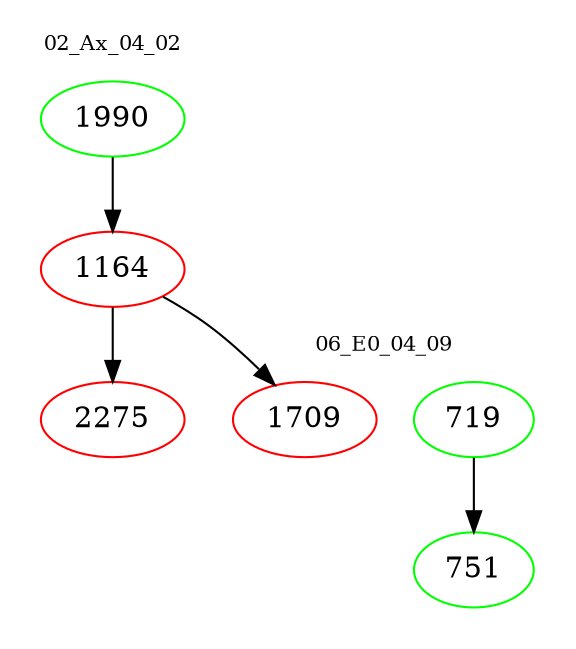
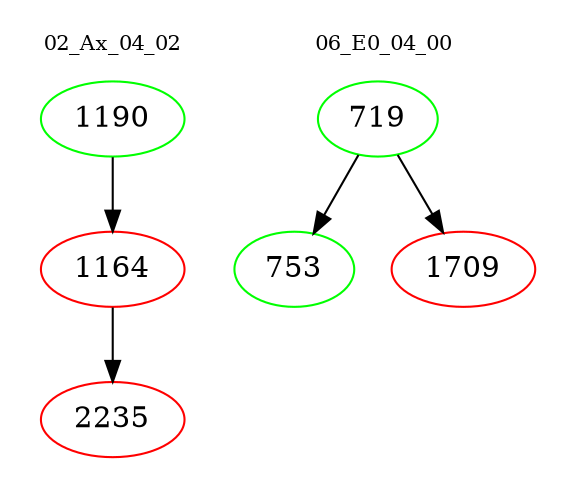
  digraph {
    node [color=red]
    edge [color=black]
    n1 [label=1164]
-   n2 [color=green label=1990]
-   n3 [label=2275]
+   n2 [color=green label=1190]
+   n3 [label=2235]
    n4 [color=green label=719]
-   n5 [color=green label=751]
+   n5 [color=green label=753]
    n6 [label=1709]
    subgraph cluster_1 {
      color=white
      fontsize=10
      label="02_Ax_04_02"
      n1
      n2
      n3
    }
    subgraph cluster_2 {
      color=white
      fontsize=10
-     label="06_E0_04_09"
+     label="06_E0_04_00"
      n4
      n5
      n6
    }
    n1 -> n3
    n2 -> n1
    n4 -> n5
-   n1 -> n6
+   n4 -> n6
  }
